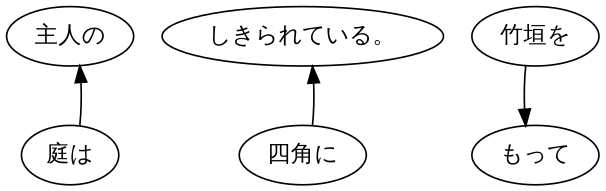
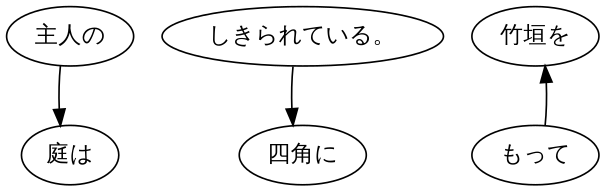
  digraph {
    n1 [label="主人の"]
    n2 [label="庭は"]
    n3 [label="しきられている。"]
    n4 [label="竹垣を"]
    n5 [label="もって"]
    n6 [label="四角に"]
-   n2 -> n1
-   n4 -> n5
-   n6 -> n3
+   n1 -> n2
+   n5 -> n4
+   n3 -> n6
  }
